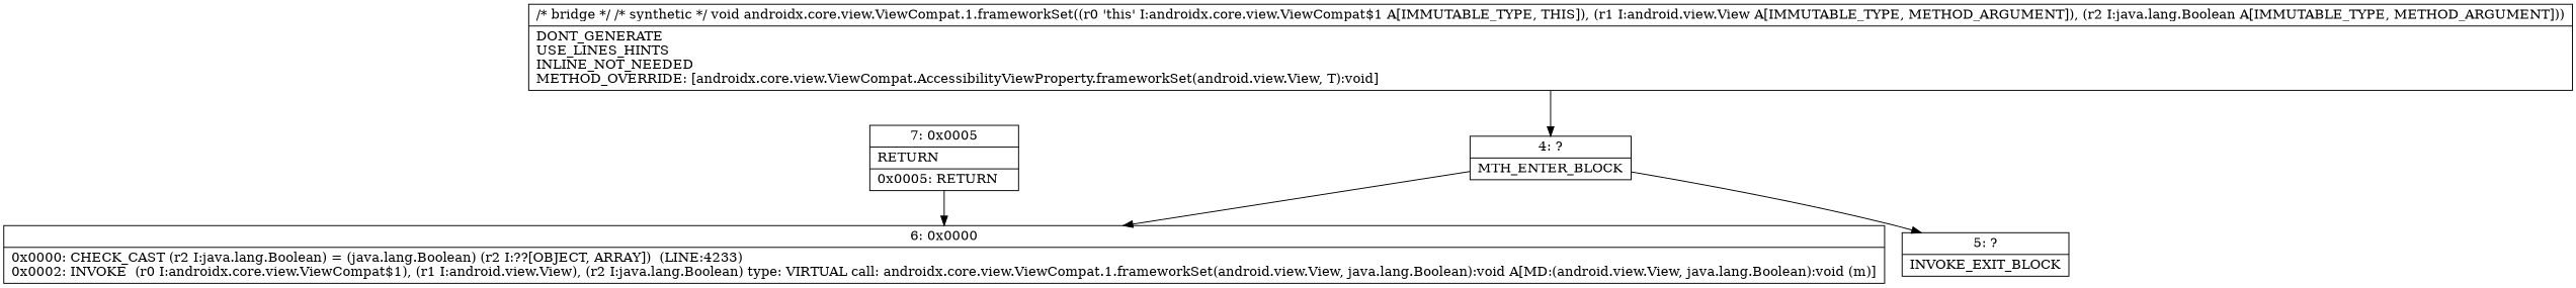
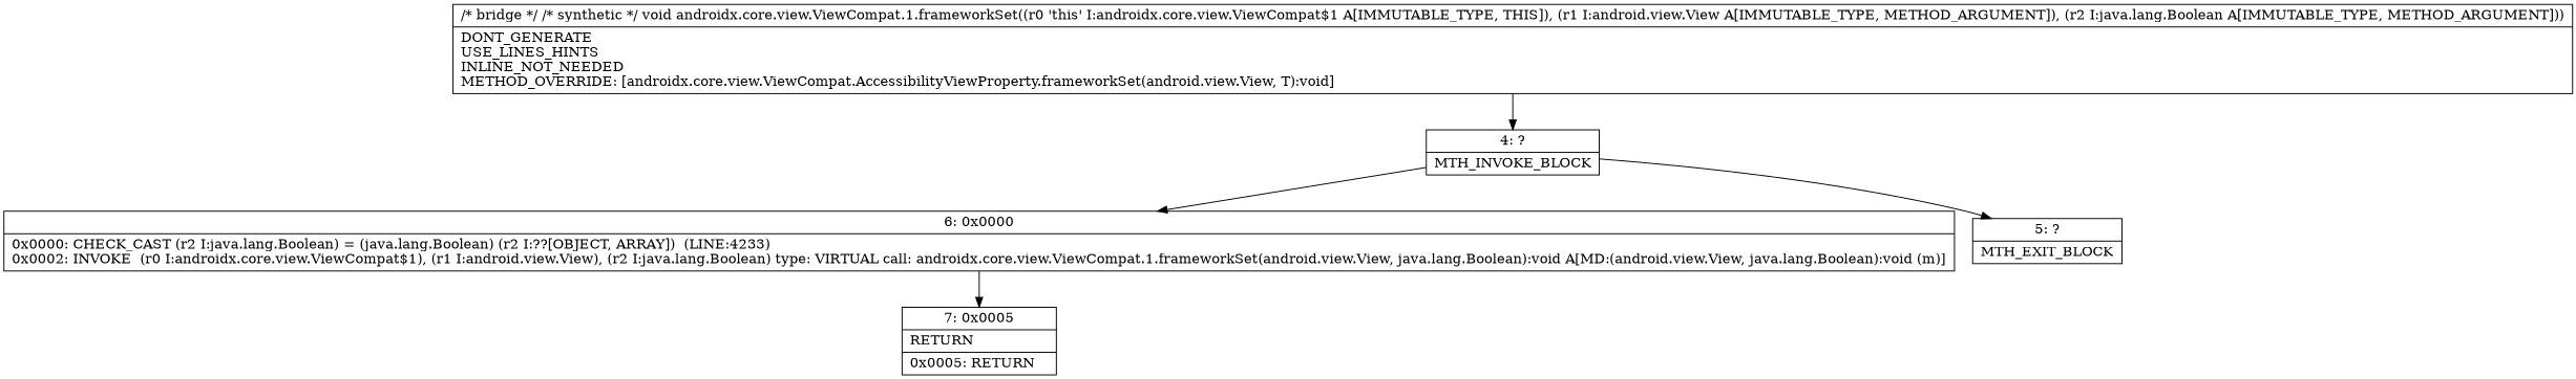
  digraph {
    node [shape=record]
-   n1 [label="{4\:\ ?|MTH_ENTER_BLOCK\l}"]
+   n1 [label="{4\:\ ?|MTH_INVOKE_BLOCK\l}"]
    n2 [label="{6\:\ 0x0000|0x0000: CHECK_CAST (r2 I:java.lang.Boolean) = (java.lang.Boolean) (r2 I:??[OBJECT, ARRAY])  (LINE:4233)\l0x0002: INVOKE  (r0 I:androidx.core.view.ViewCompat$1), (r1 I:android.view.View), (r2 I:java.lang.Boolean) type: VIRTUAL call: androidx.core.view.ViewCompat.1.frameworkSet(android.view.View, java.lang.Boolean):void A[MD:(android.view.View, java.lang.Boolean):void (m)]\l}"]
-   n3 [label="{5\:\ ?|INVOKE_EXIT_BLOCK\l}"]
+   n3 [label="{5\:\ ?|MTH_EXIT_BLOCK\l}"]
    n4 [label="{7\:\ 0x0005|RETURN\l|0x0005: RETURN   \l}"]
    n5 [label="{\/* bridge *\/ \/* synthetic *\/ void androidx.core.view.ViewCompat.1.frameworkSet((r0 'this' I:androidx.core.view.ViewCompat$1 A[IMMUTABLE_TYPE, THIS]), (r1 I:android.view.View A[IMMUTABLE_TYPE, METHOD_ARGUMENT]), (r2 I:java.lang.Boolean A[IMMUTABLE_TYPE, METHOD_ARGUMENT]))  | DONT_GENERATE\lUSE_LINES_HINTS\lINLINE_NOT_NEEDED\lMETHOD_OVERRIDE: [androidx.core.view.ViewCompat.AccessibilityViewProperty.frameworkSet(android.view.View, T):void]\l}"]
    n1 -> n2
    n1 -> n3
-   n4 -> n2
+   n2 -> n4
    n5 -> n1
  }
